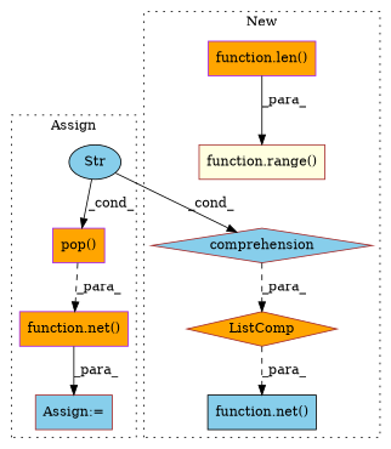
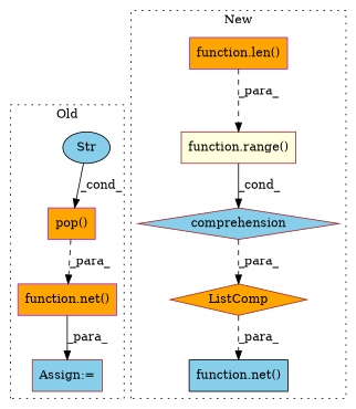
  digraph {
    node [a=75 color=brown fillcolor=orange l="4,1" shape=box style=filled]
    edge [style=solid]
    n1 [color=purple label="function.net()" s="1331,1347"]
    n2 [a=68 fillcolor=skyblue l=3 label="Assign:=" s=1328]
    n3 [color=purple l="17,1" label="pop()" s="1288,1311"]
    n4 [a=66 color=black fillcolor=skyblue l=6 label=Str s=1305 shape=ellipse]
    n5 [fillcolor=lightyellow l="6,1" label="function.range()" s="1156,1171"]
    n6 [color=purple label="function.len()" s="1162,1170"]
    n7 [a=106 l=51 label=ListComp s=1122 shape=diamond]
    n8 [a=45 fillcolor=skyblue l=3 label=comprehension s=1147 shape=diamond]
    n9 [color=black fillcolor=skyblue label="function.net()" s="1451,1459"]
    subgraph cluster_1 {
-     label=Assign
+     label=Old
      style=dotted
      n1
      n2
      n3
      n4
    }
    subgraph cluster_2 {
      label=New
      style=dotted
      n5
      n6
      n7
      n8
      n9
    }
    n1 -> n2 [label=_para_]
    n3 -> n1 [label=_para_ style=dashed]
    n4 -> n3 [label=_cond_]
-   n4 -> n8 [label=_cond_]
-   n6 -> n5 [label=_para_]
+   n5 -> n8 [label=_cond_]
+   n6 -> n5 [label=_para_ style=dashed]
    n7 -> n9 [label=_para_ style=dashed]
    n8 -> n7 [label=_para_ style=dashed]
  }
